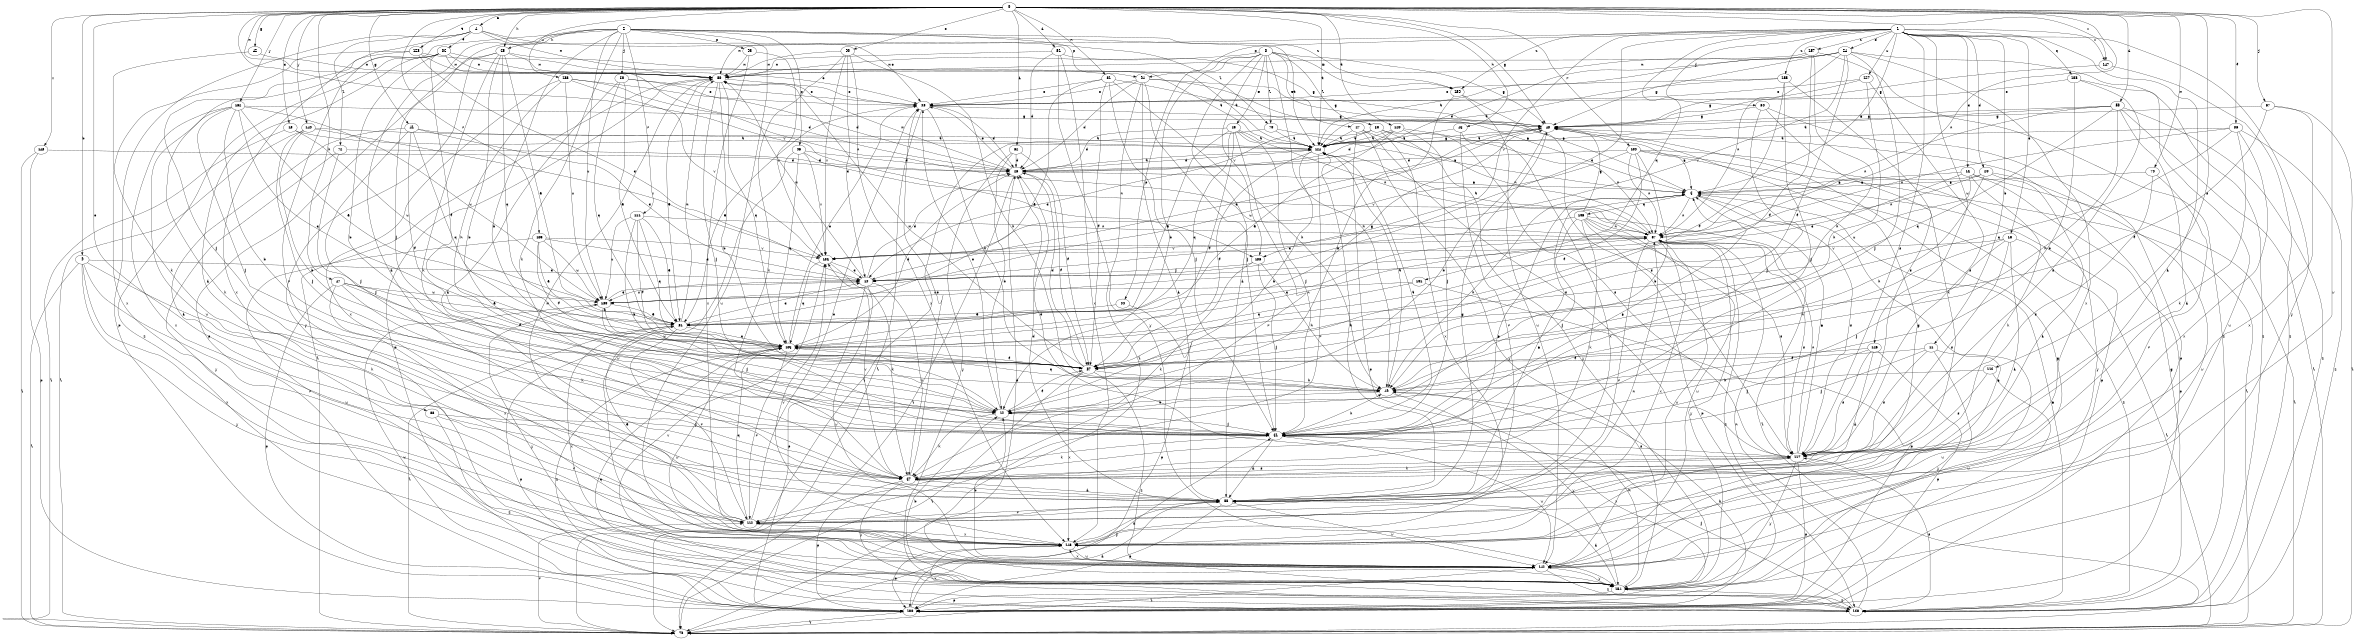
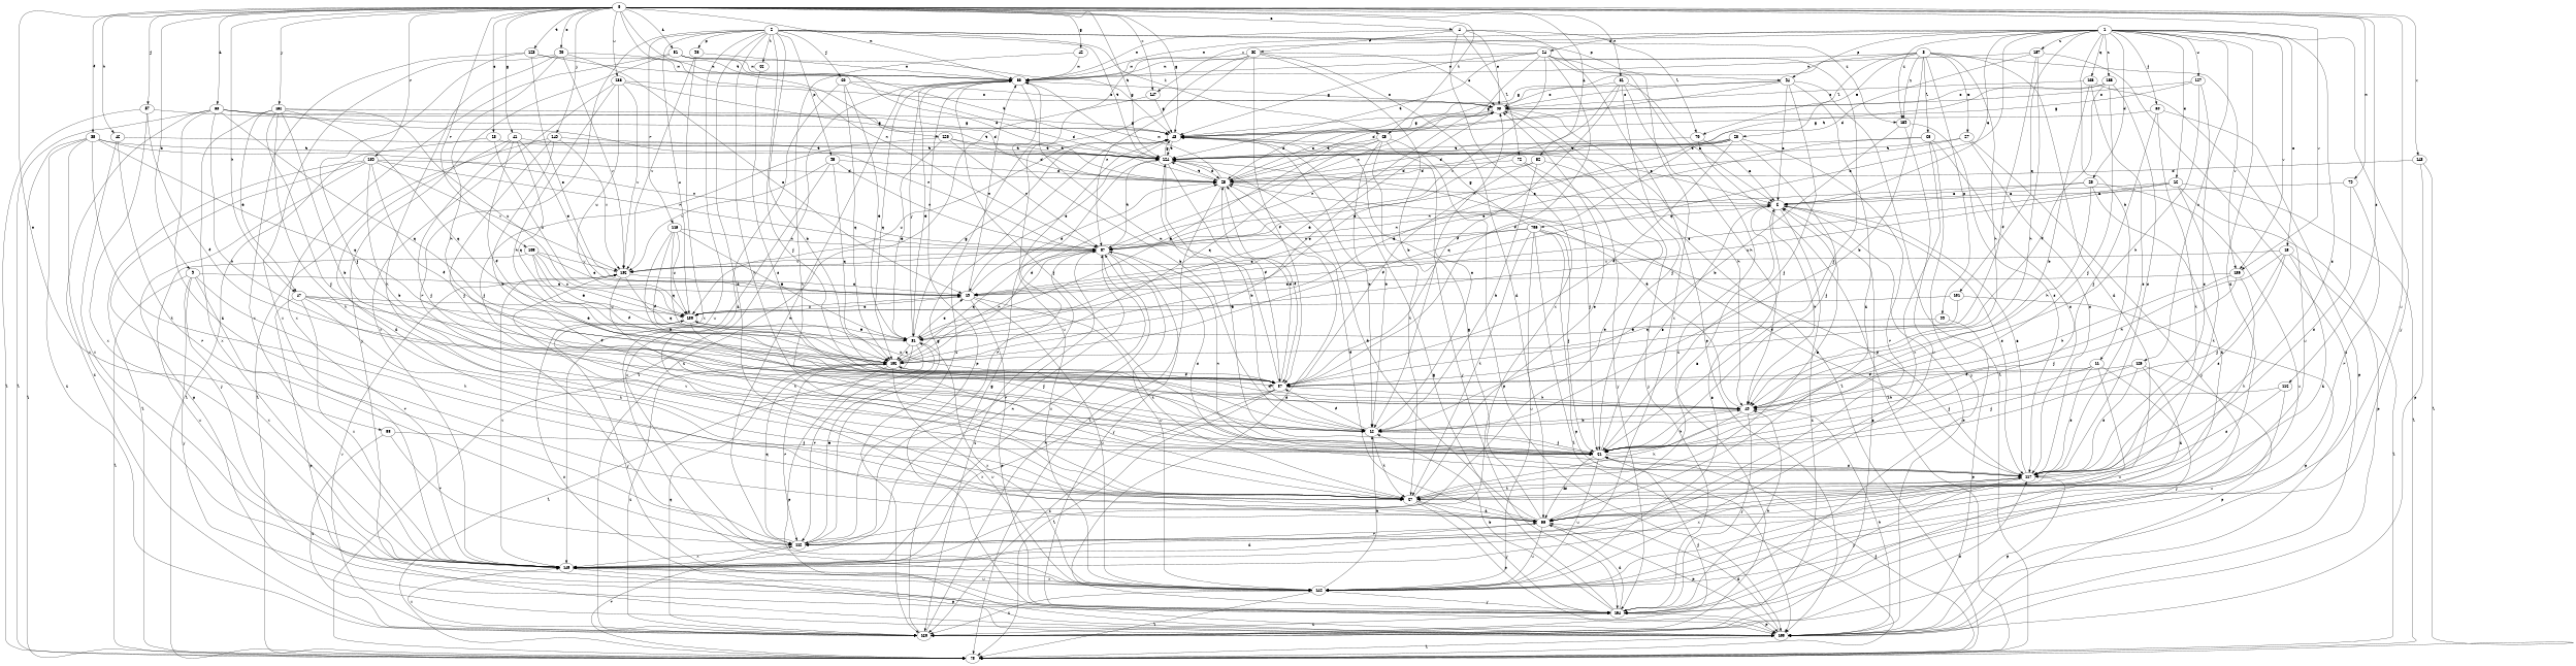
  strict digraph {
    fontname="DejaVu Sans Mono"
    node [fontname="DejaVu Sans Mono"]
    edge [fontname="DejaVu Sans Mono"]
    0
    4
    9
    13
    35
    41
    42
    43
    46
    47
    51
    52
    53
    57
    65
    79
    80
    81
    87
    88
    90
    108
    109
    116
    120
    123
    124
    135
    138
    142
    143
    147
    149
    152
    70
    36
    72
    93
    100
    148
    19
    154
    67
    112
    73
    130
    160
    106
    55
    61
    37
    6
    12
    31
    25
    49
    117
    136
    1
    11
    16
    18
    20
    24
    59
    94
    101
    103
    125
    127
    155
    157
    159
-   105
+   105 [label=705]
    2
    60
+   66
    95
    98
-   111
+   111 [label=115]
    3
    27
    28
    68
    99
    0 -> 4 [label=a]
    0 -> 9 [label=b]
    0 -> 13 [label=c]
    0 -> 35 [label=f]
    0 -> 41 [label=g]
    0 -> 42 [label=g]
    0 -> 43 [label=g]
    0 -> 46 [label=h]
    0 -> 47 [label=h]
    0 -> 51 [label=i]
    0 -> 52 [label=i]
    0 -> 53 [label=i]
    0 -> 57 [label=j]
    0 -> 65 [label=k]
    0 -> 79 [label=m]
    0 -> 80 [label=m]
    0 -> 81 [label=n]
    0 -> 87 [label=n]
    0 -> 88 [label=o]
    0 -> 90 [label=o]
    0 -> 108 [label=r]
    0 -> 109 [label=r]
    0 -> 116 [label=s]
    0 -> 120 [label=t]
    0 -> 123 [label=t]
    0 -> 124 [label=t]
    0 -> 135 [label=v]
    0 -> 138 [label=w]
    0 -> 142 [label=w]
    0 -> 143 [label=x]
    0 -> 147 [label=x]
    0 -> 149 [label=y]
    0 -> 152 [label=y]
    4 -> 80 [label=m]
    4 -> 70 [label=l]
    4 -> 36 [label=f]
    4 -> 72 [label=l]
    4 -> 93 [label=o]
    4 -> 100 [label=p]
    4 -> 148 [label=x]
    9 -> 148 [label=x]
    9 -> 19 [label=c]
    9 -> 154 [label=y]
    9 -> 67 [label=k]
    9 -> 112 [label=r]
    9 -> 73 [label=l]
    13 -> 124 [label=t]
    13 -> 73 [label=l]
    13 -> 130 [label=u]
    35 -> 87 [label=n]
    35 -> 124 [label=t]
    35 -> 148 [label=x]
    35 -> 67 [label=k]
+   35 -> 73 [label=l]
    35 -> 160 [label=z]
    35 -> 106 [label=q]
    41 -> 124 [label=t]
    41 -> 19 [label=c]
    41 -> 106 [label=q]
    41 -> 55 [label=i]
    41 -> 61 [label=j]
    41 -> 37 [label=f]
    42 -> 80 [label=m]
    42 -> 67 [label=k]
    43 -> 124 [label=t]
    43 -> 19 [label=c]
    43 -> 130 [label=u]
    43 -> 6 [label=a]
    43 -> 12 [label=b]
    46 -> 124 [label=t]
    46 -> 148 [label=x]
    46 -> 112 [label=r]
    47 -> 100 [label=p]
    47 -> 148 [label=x]
    47 -> 67 [label=k]
    47 -> 130 [label=u]
    47 -> 37 [label=f]
    47 -> 31 [label=e]
    51 -> 43 [label=g]
    51 -> 80 [label=m]
    51 -> 148 [label=x]
    51 -> 154 [label=y]
    51 -> 25 [label=d]
    52 -> 154 [label=y]
    52 -> 37 [label=f]
    52 -> 12 [label=b]
    52 -> 25 [label=d]
    53 -> 43 [label=g]
    53 -> 87 [label=n]
    53 -> 124 [label=t]
    53 -> 73 [label=l]
    53 -> 160 [label=z]
    53 -> 106 [label=q]
    53 -> 55 [label=i]
    53 -> 49 [label=h]
    57 -> 43 [label=g]
    57 -> 148 [label=x]
    57 -> 73 [label=l]
    57 -> 37 [label=f]
-   65 -> 80 [label=m]
    65 -> 124 [label=t]
    65 -> 100 [label=p]
    65 -> 154 [label=y]
    65 -> 67 [label=k]
    65 -> 106 [label=q]
    65 -> 12 [label=b]
    65 -> 31 [label=e]
    79 -> 112 [label=r]
    79 -> 6 [label=a]
    79 -> 117 [label=s]
    80 -> 93 [label=o]
    80 -> 100 [label=p]
    80 -> 73 [label=l]
    80 -> 106 [label=q]
    80 -> 61 [label=j]
    80 -> 12 [label=b]
    80 -> 31 [label=e]
    81 -> 93 [label=o]
    81 -> 61 [label=j]
    81 -> 37 [label=f]
    81 -> 6 [label=a]
    81 -> 31 [label=e]
    81 -> 49 [label=h]
    87 -> 124 [label=t]
    87 -> 142 [label=w]
    87 -> 148 [label=x]
    87 -> 154 [label=y]
    87 -> 112 [label=r]
    87 -> 160 [label=z]
    87 -> 106 [label=q]
    87 -> 117 [label=s]
    87 -> 136 [label=v]
    88 -> 112 [label=r]
    88 -> 160 [label=z]
    88 -> 61 [label=j]
    90 -> 80 [label=m]
    90 -> 148 [label=x]
    90 -> 19 [label=c]
    90 -> 67 [label=k]
    90 -> 49 [label=h]
    90 -> 136 [label=v]
    108 -> 142 [label=w]
    108 -> 19 [label=c]
    108 -> 130 [label=u]
    108 -> 37 [label=f]
    108 -> 31 [label=e]
    108 -> 136 [label=v]
    109 -> 87 [label=n]
    109 -> 100 [label=p]
    109 -> 154 [label=y]
    109 -> 73 [label=l]
    109 -> 37 [label=f]
    109 -> 12 [label=b]
    109 -> 25 [label=d]
    109 -> 136 [label=v]
    116 -> 142 [label=w]
    116 -> 49 [label=h]
    116 -> 117 [label=s]
    120 -> 87 [label=n]
    120 -> 124 [label=t]
    120 -> 61 [label=j]
    120 -> 31 [label=e]
    120 -> 25 [label=d]
    123 -> 80 [label=m]
    123 -> 124 [label=t]
    123 -> 148 [label=x]
    123 -> 19 [label=c]
    123 -> 61 [label=j]
    124 -> 43 [label=g]
    124 -> 112 [label=r]
    124 -> 37 [label=f]
    124 -> 12 [label=b]
    124 -> 25 [label=d]
-   135 -> 19 [label=j]
+   135 -> 19 [label=c]
    135 -> 67 [label=k]
    135 -> 61 [label=j]
    135 -> 49 [label=h]
    138 -> 93 [label=o]
    138 -> 148 [label=x]
    138 -> 130 [label=u]
    138 -> 25 [label=d]
    138 -> 49 [label=h]
    138 -> 136 [label=v]
    142 -> 148 [label=x]
    142 -> 154 [label=y]
    142 -> 73 [label=l]
    142 -> 160 [label=z]
    142 -> 6 [label=a]
    142 -> 12 [label=b]
    143 -> 100 [label=p]
    143 -> 73 [label=l]
    143 -> 25 [label=d]
    147 -> 43 [label=g]
    147 -> 160 [label=z]
    149 -> 124 [label=t]
    149 -> 73 [label=l]
    149 -> 61 [label=j]
    149 -> 12 [label=b]
    149 -> 136 [label=v]
    152 -> 43 [label=g]
    152 -> 148 [label=x]
    152 -> 67 [label=k]
    152 -> 130 [label=u]
    152 -> 106 [label=q]
    152 -> 61 [label=j]
    152 -> 12 [label=b]
-   152 -> 31 [label=e]
+   152 -> 47 [label=e]
    70 -> 124 [label=t]
    70 -> 73 [label=l]
    70 -> 6 [label=a]
    36 -> 80 [label=m]
    36 -> 87 [label=n]
    36 -> 142 [label=w]
    36 -> 93 [label=o]
    36 -> 160 [label=z]
    36 -> 55 [label=i]
    36 -> 37 [label=f]
    36 -> 12 [label=b]
    72 -> 154 [label=y]
    72 -> 61 [label=j]
    72 -> 25 [label=d]
    93 -> 43 [label=g]
    93 -> 73 [label=l]
    93 -> 31 [label=e]
    93 -> 25 [label=d]
    93 -> 49 [label=h]
    100 -> 73 [label=l]
    100 -> 130 [label=u]
    100 -> 55 [label=i]
    100 -> 49 [label=h]
    148 -> 87 [label=n]
    148 -> 142 [label=w]
    148 -> 100 [label=p]
    148 -> 55 [label=i]
    148 -> 136 [label=v]
    19 -> 80 [label=m]
    19 -> 142 [label=w]
    19 -> 100 [label=p]
    19 -> 67 [label=k]
    19 -> 130 [label=u]
    19 -> 25 [label=d]
    154 -> 43 [label=g]
    154 -> 100 [label=p]
    154 -> 160 [label=z]
    154 -> 55 [label=i]
    154 -> 12 [label=b]
    154 -> 25 [label=d]
    154 -> 49 [label=h]
    67 -> 93 [label=o]
    67 -> 100 [label=p]
    67 -> 154 [label=y]
    67 -> 55 [label=i]
    67 -> 6 [label=a]
    67 -> 117 [label=s]
    67 -> 136 [label=v]
    112 -> 43 [label=g]
    112 -> 80 [label=m]
    112 -> 93 [label=o]
    112 -> 148 [label=x]
    112 -> 106 [label=q]
    112 -> 31 [label=e]
    73 -> 112 [label=r]
    73 -> 61 [label=j]
    130 -> 19 [label=c]
    130 -> 154 [label=y]
    130 -> 61 [label=j]
    130 -> 31 [label=e]
    160 -> 43 [label=g]
    160 -> 87 [label=n]
    160 -> 148 [label=x]
    160 -> 106 [label=q]
    160 -> 61 [label=j]
    160 -> 6 [label=a]
    160 -> 117 [label=s]
    160 -> 136 [label=v]
    106 -> 87 [label=n]
    106 -> 142 [label=w]
    106 -> 93 [label=o]
    106 -> 100 [label=p]
    106 -> 112 [label=r]
    106 -> 160 [label=z]
    106 -> 37 [label=f]
    106 -> 25 [label=d]
    55 -> 43 [label=g]
    55 -> 124 [label=t]
    55 -> 142 [label=w]
    55 -> 100 [label=p]
    55 -> 112 [label=r]
    55 -> 6 [label=a]
    55 -> 25 [label=d]
    61 -> 124 [label=t]
    61 -> 142 [label=w]
    61 -> 55 [label=i]
    61 -> 6 [label=a]
    61 -> 49 [label=h]
    61 -> 117 [label=s]
    37 -> 80 [label=m]
    37 -> 148 [label=x]
    37 -> 73 [label=l]
    37 -> 130 [label=u]
    37 -> 160 [label=z]
    37 -> 25 [label=d]
    37 -> 49 [label=h]
    6 -> 87 [label=n]
-   27 -> 100 [label=p]
+   6 -> 100 [label=p]
    6 -> 160 [label=z]
    6 -> 49 [label=h]
    6 -> 117 [label=s]
    6 -> 105 [label=q]
    12 -> 93 [label=o]
    12 -> 67 [label=k]
    12 -> 61 [label=j]
    12 -> 37 [label=f]
    31 -> 43 [label=g]
-   31 -> 80 [label=m]
+   31 -> 80 [label=y]
    31 -> 142 [label=x]
    31 -> 19 [label=c]
    31 -> 112 [label=r]
    31 -> 73 [label=l]
    31 -> 106 [label=q]
    25 -> 80 [label=m]
    25 -> 124 [label=t]
    25 -> 93 [label=o]
    25 -> 73 [label=l]
    25 -> 37 [label=f]
    25 -> 6 [label=a]
    49 -> 124 [label=t]
    49 -> 154 [label=y]
-   61 -> 67 [label=k]
+   49 -> 67 [label=k]
    49 -> 106 [label=q]
    49 -> 12 [label=b]
    117 -> 87 [label=n]
    117 -> 100 [label=p]
    117 -> 148 [label=x]
    117 -> 154 [label=y]
    117 -> 67 [label=k]
    117 -> 6 [label=a]
    117 -> 25 [label=d]
    136 -> 19 [label=c]
    136 -> 67 [label=k]
    136 -> 106 [label=q]
    1 -> 80 [label=m]
    1 -> 135 [label=v]
    1 -> 147 [label=x]
    1 -> 19 [label=c]
    1 -> 154 [label=y]
    1 -> 55 [label=i]
    1 -> 6 [label=a]
    1 -> 117 [label=s]
    1 -> 11 [label=b]
    1 -> 16 [label=c]
    1 -> 18 [label=c]
    1 -> 20 [label=d]
    1 -> 24 [label=d]
    1 -> 59 [label=j]
    1 -> 94 [label=p]
    1 -> 101 [label=q]
    1 -> 103 [label=q]
    1 -> 125 [label=u]
    1 -> 127 [label=u]
    1 -> 155 [label=z]
    1 -> 157 [label=z]
    1 -> 159 [label=z]
    11 -> 142 [label=w]
    11 -> 154 [label=y]
    11 -> 61 [label=j]
    11 -> 37 [label=f]
    11 -> 117 [label=s]
    16 -> 100 [label=p]
    16 -> 19 [label=c]
    16 -> 67 [label=k]
    16 -> 73 [label=l]
    16 -> 130 [label=u]
    16 -> 6 [label=a]
    18 -> 73 [label=l]
    18 -> 55 [label=i]
    18 -> 61 [label=j]
    18 -> 49 [label=h]
    18 -> 117 [label=s]
    18 -> 136 [label=v]
    20 -> 87 [label=n]
    20 -> 142 [label=w]
    20 -> 55 [label=i]
    20 -> 6 [label=a]
    20 -> 49 [label=h]
    24 -> 43 [label=g]
    24 -> 80 [label=m]
    24 -> 87 [label=n]
    24 -> 124 [label=t]
    24 -> 148 [label=x]
    24 -> 160 [label=z]
    24 -> 61 [label=j]
    24 -> 37 [label=f]
    24 -> 136 [label=v]
    59 -> 43 [label=g]
    59 -> 100 [label=p]
    59 -> 67 [label=k]
    59 -> 61 [label=j]
    94 -> 43 [label=g]
    94 -> 93 [label=o]
    94 -> 73 [label=l]
    94 -> 55 [label=i]
    94 -> 61 [label=j]
    94 -> 6 [label=a]
    94 -> 25 [label=d]
    101 -> 100 [label=p]
    101 -> 130 [label=u]
    101 -> 106 [label=q]
    103 -> 142 [label=w]
    103 -> 93 [label=o]
    103 -> 12 [label=b]
    103 -> 117 [label=s]
    125 -> 100 [label=p]
    125 -> 55 [label=i]
    125 -> 61 [label=j]
    125 -> 37 [label=f]
    125 -> 117 [label=s]
    127 -> 43 [label=g]
    127 -> 93 [label=o]
    127 -> 49 [label=h]
    127 -> 117 [label=s]
    155 -> 124 [label=t]
    155 -> 93 [label=o]
    155 -> 61 [label=j]
    155 -> 37 [label=f]
    155 -> 117 [label=s]
    157 -> 80 [label=m]
    157 -> 160 [label=z]
    157 -> 37 [label=f]
    157 -> 25 [label=d]
    157 -> 49 [label=h]
    159 -> 142 [label=w]
    159 -> 12 [label=b]
    159 -> 117 [label=s]
    105 -> 43 [label=g]
    105 -> 87 [label=n]
    105 -> 142 [label=w]
    105 -> 100 [label=p]
    105 -> 19 [label=c]
    105 -> 67 [label=k]
    105 -> 73 [label=l]
    105 -> 61 [label=j]
    105 -> 117 [label=s]
    2 -> 65 [label=k]
    2 -> 124 [label=t]
    2 -> 142 [label=w]
    2 -> 67 [label=k]
    2 -> 112 [label=r]
    2 -> 130 [label=u]
    2 -> 55 [label=i]
    2 -> 61 [label=j]
    2 -> 12 [label=b]
    2 -> 94 [label=p]
    2 -> 159 [label=z]
    2 -> 60 [label=j]
+   2 -> 66 [label=k]
    2 -> 95 [label=p]
    2 -> 98 [label=p]
    2 -> 111 [label=r]
    60 -> 93 [label=o]
    60 -> 106 [label=q]
    60 -> 55 [label=i]
    60 -> 31 [label=e]
    60 -> 25 [label=d]
+   66 -> 117 [label=s]
    95 -> 87 [label=n]
    95 -> 142 [label=w]
    95 -> 106 [label=q]
    95 -> 25 [label=d]
    95 -> 136 [label=v]
    98 -> 80 [label=m]
    98 -> 148 [label=x]
    98 -> 136 [label=v]
    111 -> 87 [label=n]
    111 -> 130 [label=u]
    111 -> 106 [label=q]
    111 -> 37 [label=f]
    111 -> 12 [label=b]
    111 -> 31 [label=e]
    3 -> 43 [label=g]
    3 -> 80 [label=m]
    3 -> 135 [label=v]
    3 -> 70 [label=l]
    3 -> 55 [label=i]
    3 -> 12 [label=b]
    3 -> 49 [label=h]
    3 -> 159 [label=z]
    3 -> 27 [label=e]
    3 -> 28 [label=e]
    3 -> 68 [label=l]
    3 -> 99 [label=p]
    27 -> 87 [label=n]
    27 -> 124 [label=t]
    27 -> 154 [label=y]
    27 -> 117 [label=s]
    28 -> 87 [label=n]
    28 -> 124 [label=t]
    28 -> 112 [label=r]
    28 -> 106 [label=q]
    28 -> 61 [label=j]
    28 -> 37 [label=f]
    28 -> 31 [label=e]
    28 -> 25 [label=d]
    68 -> 124 [label=t]
    68 -> 148 [label=x]
    68 -> 19 [label=c]
    68 -> 154 [label=y]
    68 -> 117 [label=s]
    99 -> 100 [label=p]
    99 -> 31 [label=e]
  }
